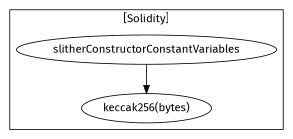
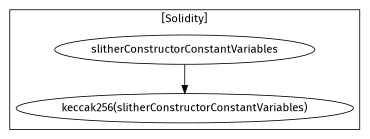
  strict digraph {
    fontname="Fira Sans"
    node [fontname="Fira Sans"]
    n1 [label=slitherConstructorConstantVariables]
-   "keccak256(bytes)"
+   "keccak256(bytes)" [label="keccak256(slitherConstructorConstantVariables)"]
    subgraph cluster_1 {
      label="[Solidity]"
      n1
      "keccak256(bytes)"
    }
    subgraph cluster_2 {
      label=ScriptBase
    }
    n1 -> "keccak256(bytes)" [fontname="Fira Sans"]
  }
